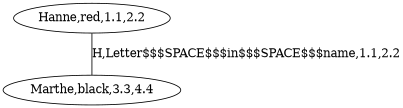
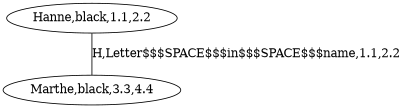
  graph {
-   n1 [label="Hanne,red,1.1,2.2"]
+   n1 [label="Hanne,black,1.1,2.2"]
    n2 [label="Marthe,black,3.3,4.4"]
    n1 -- n2 [label="H,Letter$$$SPACE$$$in$$$SPACE$$$name,1.1,2.2"]
  }
